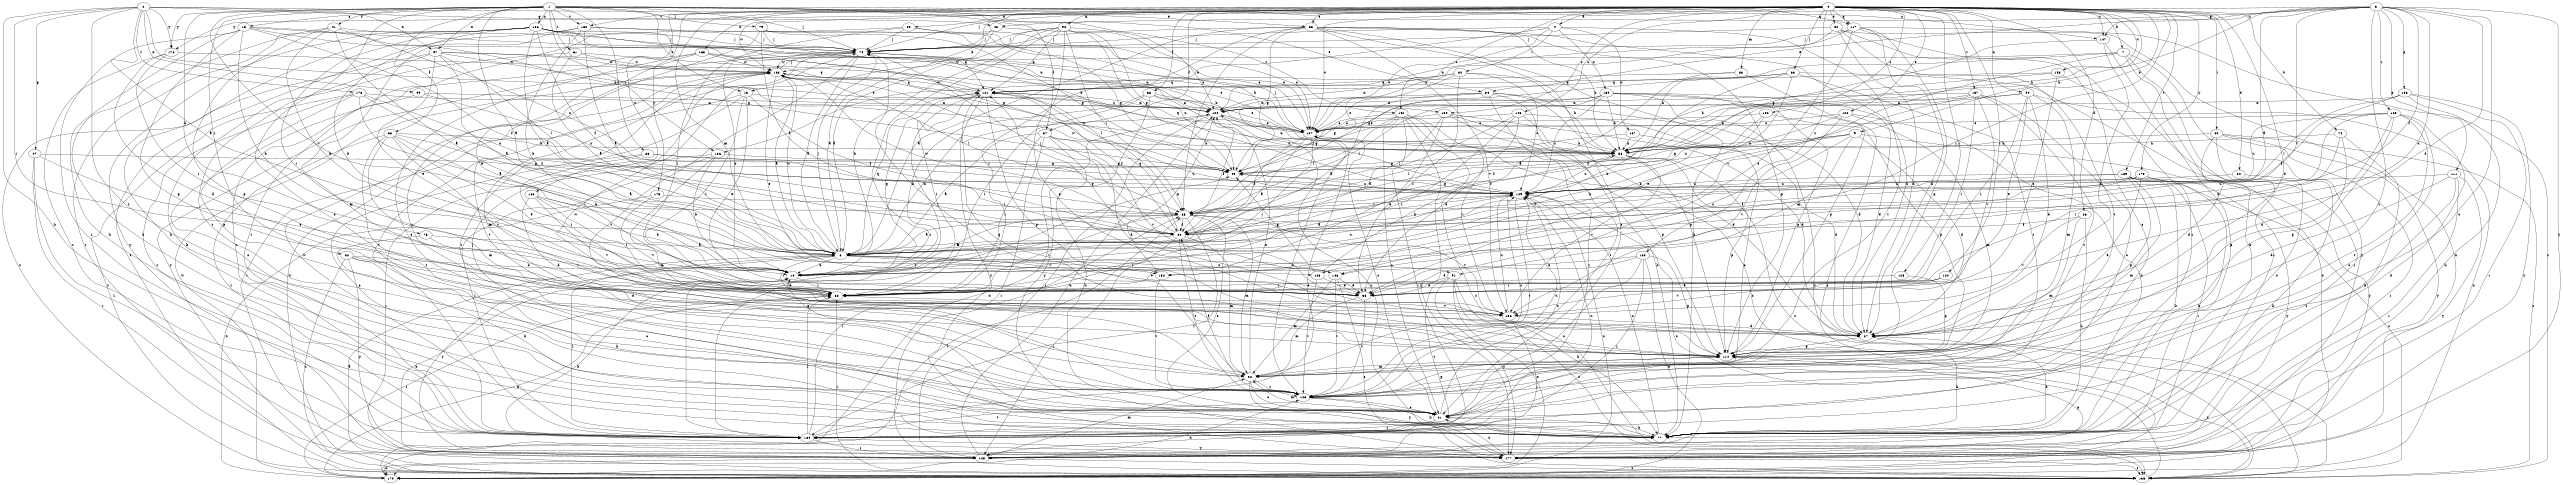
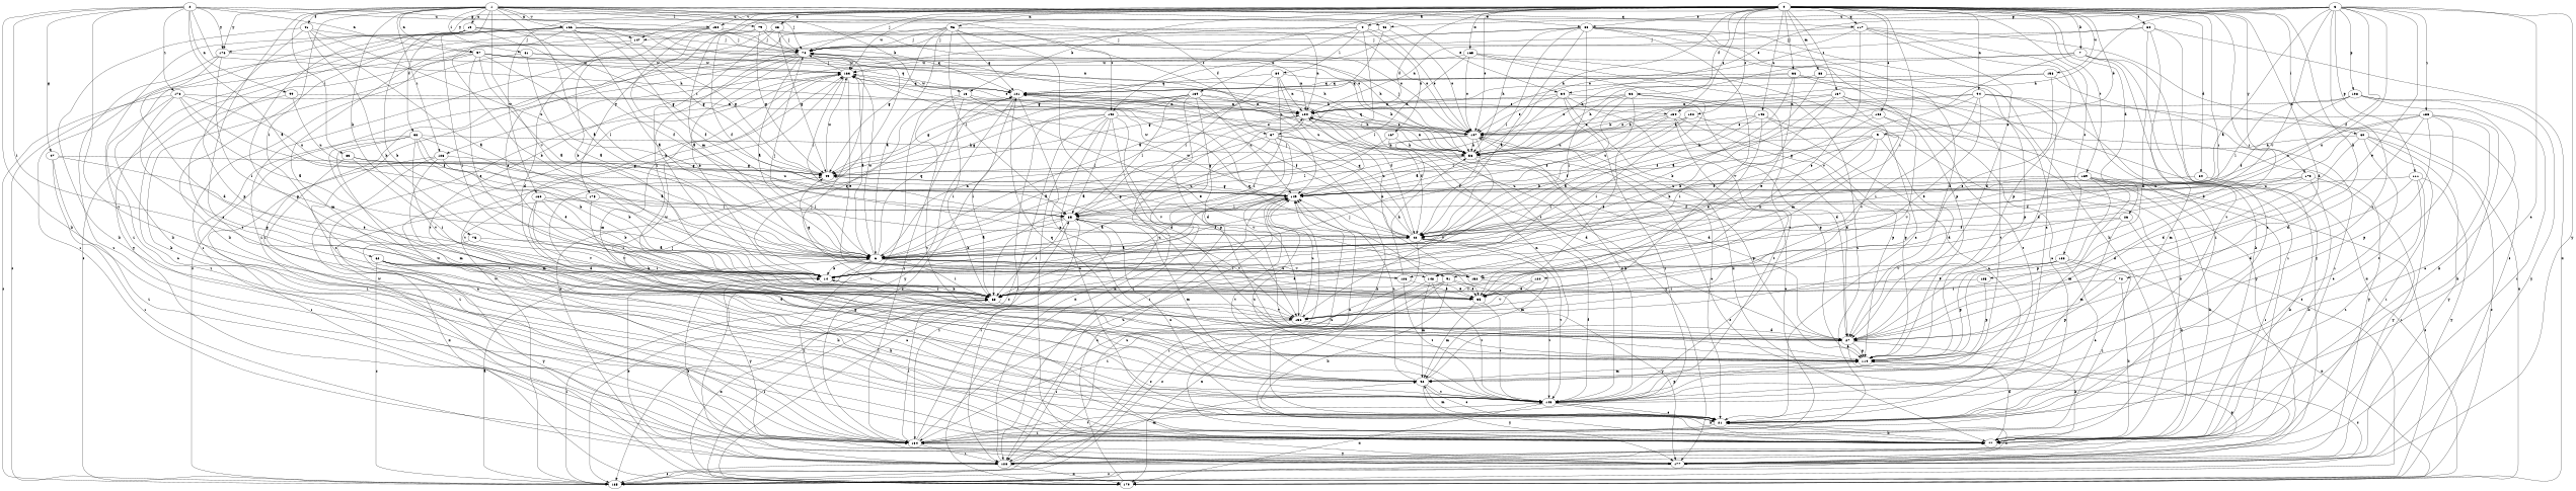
  strict digraph {
    0
    4
    7
    9
    13
    23
    24
    26
    27
    30
    33
    36
    37
    56
    60
    66
    70
    72
    88
    91
    94
    96
    102
    107
    117
    123
    124
    125
    132
    133
    134
    137
    139
    142
    146
    147
    150
    158
    160
    163
    165
    173
    175
    126
    143
    84
    167
    169
    152
    77
    177
    128
    42
    148
    49
    63
    35
    184
    149
    92
    156
    114
    21
    170
    6
    85
    14
    100
    135
    121
    1
    15
    34
    38
    41
    61
    62
    75
    79
    83
    97
    166
    176
    2
    47
    48
    99
    178
    3
    108
    111
    183
    0 -> 4 [label=a]
    0 -> 7 [label=b]
    0 -> 9 [label=b]
    0 -> 13 [label=b]
    0 -> 23 [label=d]
    0 -> 24 [label=d]
    0 -> 26 [label=d]
    0 -> 27 [label=d]
    0 -> 30 [label=e]
    0 -> 33 [label=e]
    0 -> 36 [label=f]
    0 -> 37 [label=f]
    0 -> 56 [label=h]
    0 -> 60 [label=i]
    0 -> 66 [label=j]
    0 -> 70 [label=j]
    0 -> 72 [label=k]
    0 -> 88 [label=m]
    0 -> 91 [label=m]
    0 -> 94 [label=n]
    0 -> 96 [label=n]
    0 -> 102 [label=o]
    0 -> 107 [label=o]
    0 -> 117 [label=q]
    0 -> 123 [label=r]
    0 -> 124 [label=r]
    0 -> 125 [label=r]
    0 -> 132 [label=s]
    0 -> 133 [label=s]
    0 -> 134 [label=s]
    0 -> 137 [label=t]
    0 -> 139 [label=t]
    0 -> 142 [label=t]
    0 -> 146 [label=u]
    0 -> 147 [label=u]
    0 -> 150 [label=v]
    0 -> 158 [label=w]
    0 -> 160 [label=w]
    0 -> 163 [label=w]
    0 -> 165 [label=x]
    0 -> 173 [label=y]
    0 -> 175 [label=y]
    4 -> 70 [label=j]
    4 -> 107 [label=o]
    4 -> 126 [label=r]
    4 -> 143 [label=t]
    4 -> 84 [label=l]
    4 -> 167 [label=x]
    4 -> 169 [label=x]
    7 -> 56 [label=h]
    7 -> 163 [label=w]
    7 -> 152 [label=v]
    7 -> 77 [label=k]
    7 -> 177 [label=y]
    7 -> 128 [label=r]
    9 -> 27 [label=d]
    9 -> 56 [label=h]
    9 -> 91 [label=m]
    9 -> 177 [label=y]
    9 -> 42 [label=f]
    9 -> 148 [label=u]
    9 -> 49 [label=g]
    13 -> 134 [label=s]
    13 -> 143 [label=t]
    13 -> 128 [label=r]
    13 -> 42 [label=f]
    13 -> 63 [label=i]
    13 -> 35 [label=e]
    23 -> 70 [label=j]
    23 -> 107 [label=o]
    23 -> 49 [label=g]
    23 -> 63 [label=i]
    23 -> 184 [label=z]
    24 -> 77 [label=k]
    24 -> 149 [label=u]
    26 -> 77 [label=k]
    26 -> 42 [label=f]
    26 -> 92 [label=m]
    26 -> 156 [label=v]
    27 -> 77 [label=k]
    27 -> 114 [label=p]
    30 -> 27 [label=d]
    30 -> 70 [label=j]
    30 -> 107 [label=o]
    30 -> 143 [label=t]
    30 -> 21 [label=c]
    30 -> 170 [label=x]
    33 -> 27 [label=d]
    33 -> 56 [label=h]
    33 -> 70 [label=j]
    33 -> 77 [label=k]
    33 -> 49 [label=g]
    33 -> 63 [label=i]
    33 -> 156 [label=v]
    33 -> 114 [label=p]
    33 -> 21 [label=c]
    33 -> 6 [label=a]
    33 -> 85 [label=l]
    36 -> 107 [label=o]
    36 -> 177 [label=y]
+   36 -> 42 [label=f]
    36 -> 63 [label=i]
    36 -> 149 [label=u]
    36 -> 14 [label=b]
    36 -> 100 [label=n]
    37 -> 27 [label=d]
    37 -> 56 [label=h]
    37 -> 77 [label=k]
    37 -> 128 [label=r]
    37 -> 63 [label=i]
    37 -> 156 [label=v]
    37 -> 6 [label=a]
    56 -> 49 [label=g]
    56 -> 149 [label=u]
    56 -> 156 [label=v]
    56 -> 114 [label=p]
    56 -> 100 [label=n]
    56 -> 135 [label=s]
    60 -> 27 [label=d]
    60 -> 56 [label=h]
    60 -> 177 [label=y]
    60 -> 128 [label=r]
    60 -> 21 [label=c]
    60 -> 135 [label=s]
    66 -> 143 [label=t]
    66 -> 49 [label=g]
    66 -> 35 [label=e]
    66 -> 170 [label=x]
    66 -> 14 [label=b]
    66 -> 121 [label=q]
    70 -> 163 [label=w]
    70 -> 143 [label=t]
    70 -> 184 [label=z]
    70 -> 6 [label=a]
    70 -> 14 [label=b]
    70 -> 100 [label=n]
    70 -> 135 [label=s]
-   72 -> 56 [label=h]
+   94 -> 56 [label=h]
    72 -> 77 [label=k]
    72 -> 63 [label=i]
    72 -> 114 [label=p]
    88 -> 114 [label=p]
    88 -> 6 [label=a]
    88 -> 121 [label=q]
    91 -> 77 [label=k]
    91 -> 177 [label=y]
    91 -> 35 [label=e]
    91 -> 184 [label=z]
    91 -> 170 [label=x]
    91 -> 135 [label=s]
    94 -> 27 [label=d]
    94 -> 42 [label=f]
    94 -> 63 [label=i]
    94 -> 35 [label=e]
    94 -> 92 [label=m]
    94 -> 170 [label=x]
    94 -> 100 [label=n]
    96 -> 70 [label=j]
    96 -> 49 [label=g]
    96 -> 184 [label=z]
    96 -> 149 [label=u]
    96 -> 114 [label=p]
    96 -> 6 [label=a]
    96 -> 85 [label=l]
    96 -> 14 [label=b]
    96 -> 100 [label=n]
    96 -> 121 [label=q]
    102 -> 107 [label=o]
    102 -> 77 [label=k]
-   102 -> 92 [label=m]
    102 -> 156 [label=v]
    102 -> 14 [label=b]
    107 -> 56 [label=h]
    107 -> 70 [label=j]
    107 -> 42 [label=f]
    107 -> 63 [label=j]
    107 -> 21 [label=c]
    107 -> 6 [label=a]
    107 -> 121 [label=q]
    117 -> 27 [label=d]
    117 -> 70 [label=j]
    117 -> 35 [label=e]
    117 -> 184 [label=z]
    117 -> 114 [label=p]
    117 -> 100 [label=n]
    117 -> 135 [label=s]
    123 -> 56 [label=h]
    123 -> 143 [label=t]
    123 -> 49 [label=g]
    123 -> 35 [label=e]
    124 -> 63 [label=i]
    124 -> 35 [label=e]
    124 -> 156 [label=v]
    125 -> 63 [label=i]
    125 -> 114 [label=p]
    132 -> 107 [label=o]
    132 -> 42 [label=f]
    132 -> 149 [label=u]
    132 -> 114 [label=p]
    133 -> 35 [label=e]
    133 -> 184 [label=z]
    133 -> 114 [label=p]
    133 -> 21 [label=c]
    133 -> 170 [label=x]
    133 -> 14 [label=b]
    134 -> 27 [label=d]
    134 -> 107 [label=o]
    134 -> 143 [label=t]
    134 -> 35 [label=e]
    134 -> 114 [label=p]
    134 -> 85 [label=l]
    137 -> 56 [label=h]
    137 -> 143 [label=t]
    137 -> 63 [label=i]
    137 -> 156 [label=v]
    137 -> 21 [label=c]
    137 -> 14 [label=b]
    137 -> 100 [label=n]
    139 -> 77 [label=k]
    139 -> 128 [label=r]
    139 -> 42 [label=f]
    139 -> 149 [label=u]
    139 -> 92 [label=m]
    139 -> 114 [label=p]
    139 -> 135 [label=s]
    142 -> 27 [label=d]
    142 -> 107 [label=o]
    142 -> 177 [label=y]
    142 -> 128 [label=r]
    142 -> 49 [label=g]
    142 -> 156 [label=v]
    142 -> 21 [label=c]
    142 -> 85 [label=l]
    142 -> 135 [label=s]
    146 -> 107 [label=o]
    146 -> 63 [label=i]
    146 -> 35 [label=e]
    146 -> 21 [label=c]
    146 -> 6 [label=a]
    146 -> 135 [label=s]
    147 -> 27 [label=d]
    147 -> 128 [label=r]
    147 -> 49 [label=g]
    150 -> 56 [label=h]
    150 -> 70 [label=j]
    150 -> 92 [label=m]
    150 -> 6 [label=a]
    150 -> 14 [label=b]
    150 -> 135 [label=s]
    158 -> 56 [label=h]
    158 -> 128 [label=r]
    158 -> 35 [label=e]
    158 -> 121 [label=q]
    160 -> 27 [label=d]
    160 -> 63 [label=i]
    160 -> 156 [label=v]
    160 -> 85 [label=l]
    160 -> 14 [label=b]
    163 -> 70 [label=j]
    163 -> 143 [label=t]
    163 -> 35 [label=e]
    163 -> 92 [label=m]
    163 -> 6 [label=a]
    163 -> 85 [label=l]
    163 -> 121 [label=q]
    165 -> 107 [label=o]
    165 -> 163 [label=w]
    165 -> 143 [label=t]
    165 -> 184 [label=z]
    165 -> 21 [label=c]
    165 -> 85 [label=l]
    173 -> 27 [label=d]
    173 -> 77 [label=k]
    173 -> 177 [label=y]
    173 -> 42 [label=f]
    173 -> 149 [label=u]
    175 -> 156 [label=v]
    175 -> 170 [label=x]
    175 -> 85 [label=l]
    126 -> 128 [label=r]
    126 -> 49 [label=g]
    126 -> 184 [label=z]
    126 -> 92 [label=m]
    126 -> 14 [label=b]
    143 -> 107 [label=o]
    143 -> 77 [label=k]
    143 -> 42 [label=f]
    143 -> 149 [label=u]
    143 -> 114 [label=p]
    143 -> 21 [label=c]
    143 -> 170 [label=x]
    84 -> 56 [label=h]
    84 -> 63 [label=i]
    84 -> 149 [label=u]
    84 -> 85 [label=l]
    84 -> 100 [label=n]
    84 -> 121 [label=q]
    167 -> 27 [label=d]
    167 -> 56 [label=h]
    167 -> 85 [label=l]
    169 -> 27 [label=d]
    169 -> 56 [label=h]
    169 -> 49 [label=g]
    169 -> 149 [label=u]
    169 -> 114 [label=p]
    169 -> 170 [label=x]
    169 -> 85 [label=l]
    169 -> 100 [label=n]
    169 -> 135 [label=s]
    152 -> 143 [label=t]
    152 -> 100 [label=n]
    77 -> 27 [label=d]
    77 -> 70 [label=j]
    77 -> 49 [label=g]
    77 -> 149 [label=u]
    177 -> 114 [label=p]
    177 -> 21 [label=c]
    177 -> 14 [label=b]
    177 -> 135 [label=s]
    128 -> 92 [label=m]
    128 -> 170 [label=x]
    128 -> 14 [label=b]
    128 -> 100 [label=n]
    128 -> 135 [label=s]
    42 -> 70 [label=j]
    42 -> 163 [label=w]
    42 -> 143 [label=t]
    42 -> 128 [label=r]
    42 -> 92 [label=m]
    42 -> 6 [label=a]
    42 -> 121 [label=q]
    148 -> 143 [label=t]
    148 -> 35 [label=e]
    148 -> 92 [label=m]
    148 -> 135 [label=s]
    148 -> 121 [label=q]
    49 -> 163 [label=w]
    49 -> 149 [label=u]
    63 -> 156 [label=v]
    63 -> 170 [label=x]
    63 -> 14 [label=b]
    35 -> 143 [label=t]
    35 -> 92 [label=m]
    184 -> 107 [label=o]
    184 -> 163 [label=w]
    184 -> 143 [label=t]
    184 -> 177 [label=y]
    184 -> 128 [label=r]
    184 -> 63 [label=i]
    184 -> 149 [label=u]
    184 -> 85 [label=l]
    149 -> 163 [label=w]
    149 -> 143 [label=t]
    149 -> 49 [label=g]
    149 -> 6 [label=a]
    149 -> 85 [label=l]
    92 -> 143 [label=t]
    92 -> 177 [label=y]
    92 -> 149 [label=u]
    92 -> 21 [label=c]
    92 -> 100 [label=n]
    92 -> 121 [label=q]
    156 -> 27 [label=d]
    156 -> 128 [label=r]
    156 -> 149 [label=u]
    114 -> 70 [label=j]
    114 -> 163 [label=w]
    114 -> 92 [label=m]
    114 -> 135 [label=s]
    21 -> 77 [label=k]
    21 -> 184 [label=z]
    21 -> 149 [label=u]
    21 -> 92 [label=m]
    170 -> 163 [label=w]
    170 -> 63 [label=i]
    170 -> 149 [label=u]
    170 -> 85 [label=l]
    6 -> 70 [label=j]
    6 -> 123 [label=l]
    6 -> 163 [label=w]
    6 -> 152 [label=v]
    6 -> 177 [label=y]
    6 -> 148 [label=u]
    6 -> 63 [label=i]
    6 -> 35 [label=e]
    6 -> 184 [label=z]
    6 -> 14 [label=b]
    6 -> 100 [label=n]
    6 -> 121 [label=q]
    85 -> 42 [label=f]
    85 -> 63 [label=i]
    85 -> 184 [label=z]
    85 -> 92 [label=m]
    85 -> 156 [label=v]
    85 -> 21 [label=c]
    85 -> 6 [label=a]
    85 -> 14 [label=b]
    14 -> 63 [label=i]
    14 -> 149 [label=u]
    14 -> 121 [label=q]
    100 -> 107 [label=o]
    100 -> 177 [label=y]
    100 -> 128 [label=r]
    100 -> 42 [label=f]
    100 -> 170 [label=x]
    135 -> 163 [label=w]
    135 -> 63 [label=i]
    135 -> 149 [label=u]
    135 -> 6 [label=a]
    121 -> 163 [label=w]
    121 -> 177 [label=y]
    121 -> 42 [label=f]
    121 -> 63 [label=i]
    121 -> 184 [label=z]
    121 -> 114 [label=p]
    121 -> 100 [label=n]
    1 -> 13 [label=b]
    1 -> 33 [label=e]
    1 -> 37 [label=f]
    1 -> 70 [label=j]
    1 -> 117 [label=q]
    1 -> 142 [label=t]
    1 -> 150 [label=v]
    1 -> 126 [label=r]
    1 -> 152 [label=v]
    1 -> 21 [label=c]
    1 -> 6 [label=a]
    1 -> 15 [label=c]
    1 -> 34 [label=e]
    1 -> 38 [label=f]
    1 -> 41 [label=f]
    1 -> 61 [label=i]
    1 -> 62 [label=i]
    1 -> 75 [label=k]
    1 -> 79 [label=l]
    1 -> 83 [label=l]
    1 -> 97 [label=n]
    1 -> 166 [label=x]
    1 -> 176 [label=y]
    15 -> 70 [label=j]
    15 -> 107 [label=o]
    15 -> 77 [label=k]
    15 -> 42 [label=f]
    15 -> 49 [label=g]
    15 -> 184 [label=z]
    15 -> 114 [label=p]
    15 -> 14 [label=b]
    34 -> 27 [label=d]
    34 -> 107 [label=o]
    34 -> 77 [label=k]
    34 -> 184 [label=z]
    34 -> 114 [label=p]
    34 -> 6 [label=a]
    34 -> 100 [label=n]
    38 -> 56 [label=h]
    38 -> 143 [label=t]
    38 -> 35 [label=e]
    38 -> 184 [label=z]
    38 -> 92 [label=m]
    38 -> 156 [label=v]
    38 -> 6 [label=a]
    38 -> 14 [label=b]
    41 -> 70 [label=j]
    41 -> 77 [label=k]
    41 -> 149 [label=u]
    41 -> 114 [label=p]
    41 -> 6 [label=a]
    41 -> 14 [label=b]
    61 -> 56 [label=h]
    61 -> 163 [label=w]
    61 -> 77 [label=k]
    61 -> 6 [label=a]
    62 -> 27 [label=d]
    62 -> 77 [label=k]
    62 -> 177 [label=y]
    62 -> 21 [label=c]
    62 -> 14 [label=b]
    62 -> 135 [label=s]
    75 -> 77 [label=k]
    75 -> 63 [label=i]
    75 -> 6 [label=a]
    79 -> 70 [label=j]
    79 -> 107 [label=o]
    79 -> 42 [label=f]
    79 -> 49 [label=g]
    79 -> 35 [label=e]
    83 -> 49 [label=g]
    83 -> 63 [label=i]
    83 -> 149 [label=u]
    83 -> 21 [label=c]
    97 -> 107 [label=o]
    97 -> 163 [label=w]
    97 -> 143 [label=t]
    97 -> 35 [label=e]
    97 -> 6 [label=a]
    97 -> 85 [label=l]
    97 -> 135 [label=s]
    97 -> 121 [label=q]
    166 -> 56 [label=h]
    166 -> 70 [label=j]
    166 -> 77 [label=k]
    166 -> 177 [label=y]
    166 -> 128 [label=r]
    166 -> 42 [label=f]
    166 -> 49 [label=g]
    166 -> 63 [label=i]
    166 -> 6 [label=a]
    166 -> 14 [label=b]
    166 -> 100 [label=n]
    166 -> 121 [label=q]
    176 -> 27 [label=d]
    176 -> 163 [label=w]
    176 -> 63 [label=i]
    176 -> 184 [label=z]
    2 -> 56 [label=h]
    2 -> 147 [label=u]
    2 -> 143 [label=t]
    2 -> 77 [label=k]
    2 -> 63 [label=i]
    2 -> 6 [label=a]
    2 -> 97 [label=n]
    2 -> 176 [label=y]
    2 -> 47 [label=g]
    2 -> 48 [label=g]
    2 -> 99 [label=n]
    2 -> 178 [label=z]
    47 -> 128 [label=r]
    47 -> 49 [label=g]
    47 -> 35 [label=e]
    47 -> 184 [label=z]
    48 -> 70 [label=j]
    48 -> 107 [label=o]
    48 -> 6 [label=a]
    99 -> 149 [label=u]
    99 -> 21 [label=c]
    99 -> 100 [label=n]
    178 -> 42 [label=f]
    178 -> 184 [label=z]
    178 -> 149 [label=u]
    178 -> 114 [label=p]
    178 -> 6 [label=a]
    178 -> 100 [label=n]
    178 -> 135 [label=s]
    3 -> 56 [label=h]
    3 -> 147 [label=u]
    3 -> 143 [label=t]
    3 -> 152 [label=v]
    3 -> 177 [label=y]
    3 -> 42 [label=f]
    3 -> 148 [label=u]
    3 -> 35 [label=e]
    3 -> 21 [label=c]
    3 -> 6 [label=a]
    3 -> 34 [label=e]
    3 -> 176 [label=y]
    3 -> 48 [label=g]
    3 -> 108 [label=p]
    3 -> 111 [label=p]
    3 -> 183 [label=z]
    108 -> 77 [label=k]
    108 -> 177 [label=y]
    108 -> 128 [label=r]
    108 -> 42 [label=f]
    108 -> 85 [label=l]
    108 -> 100 [label=n]
    111 -> 27 [label=d]
    111 -> 177 [label=y]
    111 -> 128 [label=r]
    111 -> 184 [label=z]
    111 -> 149 [label=u]
    183 -> 27 [label=d]
    183 -> 107 [label=o]
    183 -> 143 [label=t]
    183 -> 77 [label=k]
    183 -> 149 [label=u]
    183 -> 114 [label=p]
    183 -> 21 [label=c]
    183 -> 14 [label=b]
  }
